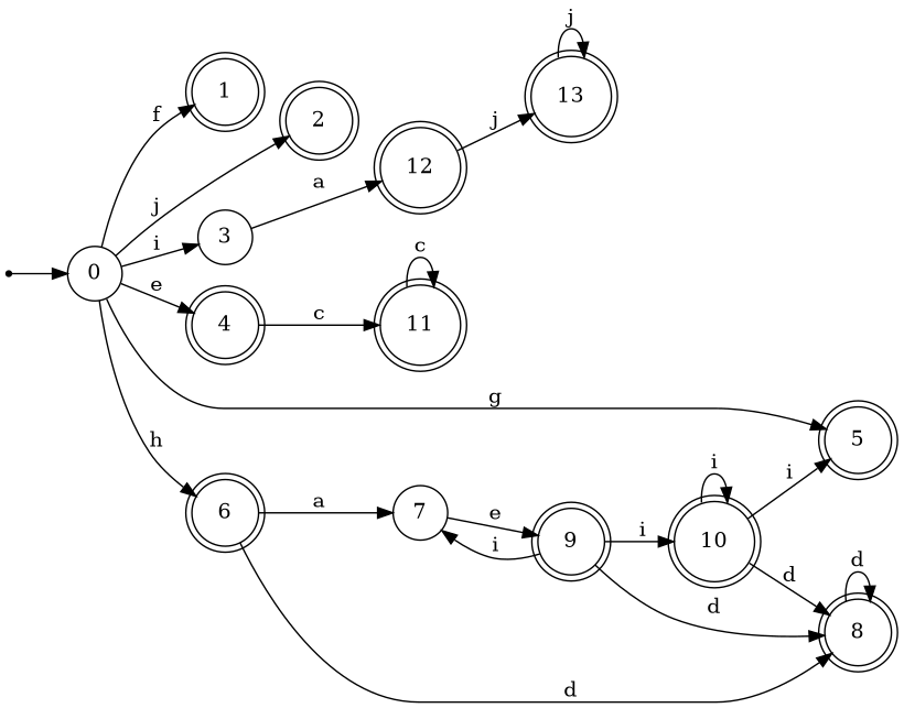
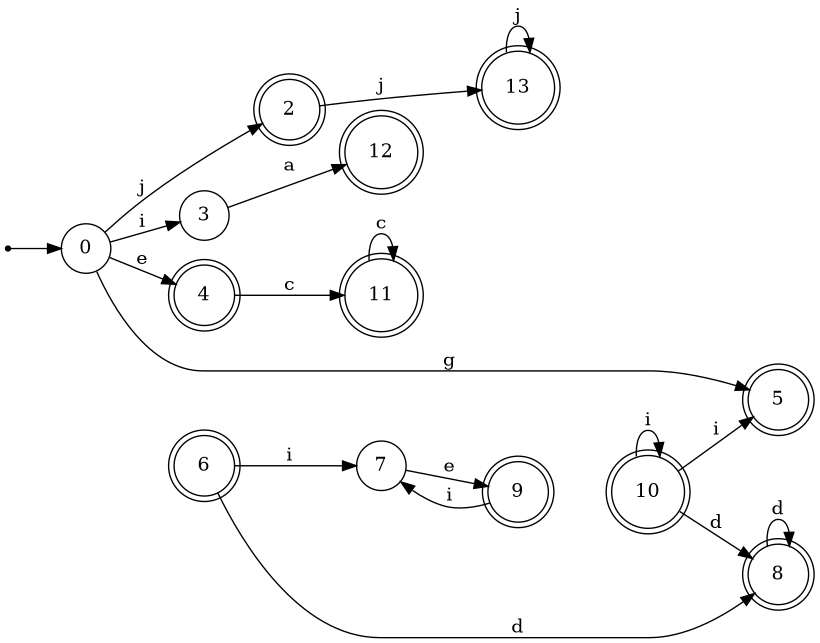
  digraph {
    fontname="DejaVu Serif"
    rankdir=LR
    node [fontname="DejaVu Serif" shape=doublecircle]
    edge [fontname="DejaVu Serif"]
    dummy0 [shape=point]
    0 [shape=circle]
-   1
    2
    3 [shape=circle]
    4
    5
    6
    13
    12
    11
    7 [shape=circle]
    8
    9
    10
    dummy0 -> 0
-   0 -> 1 [label=f]
    0 -> 2 [label=j]
    0 -> 3 [label=i]
    0 -> 4 [label=e]
    0 -> 5 [label=g]
-   0 -> 6 [label=h]
-   12 -> 13 [label=j]
+   2 -> 13 [label=j]
    3 -> 12 [label=a]
    4 -> 11 [label=c]
-   6 -> 7 [label=a]
+   6 -> 7 [label=i]
    6 -> 8 [label=d]
    13 -> 13 [label=j]
    11 -> 11 [label=c]
    7 -> 9 [label=e]
    8 -> 8 [label=d]
    9 -> 7 [label=i]
-   9 -> 8 [label=d]
-   9 -> 10 [label=i]
    10 -> 5 [label=i]
    10 -> 8 [label=d]
    10 -> 10 [label=i]
  }
